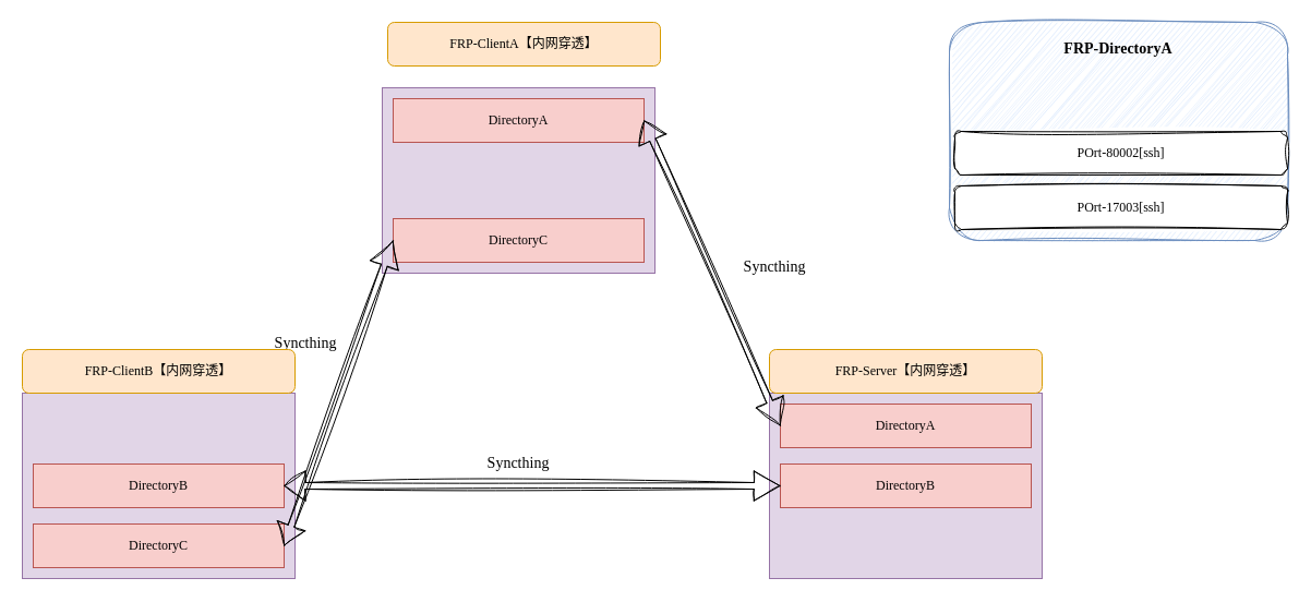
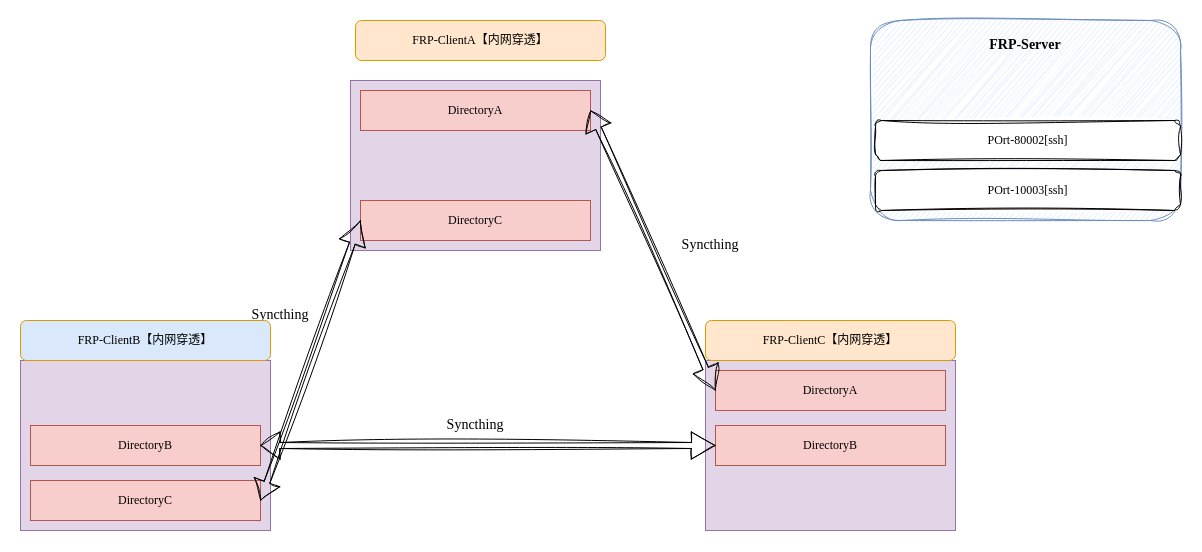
  <mxCell id="0" />
  <mxCell id="1" parent="0" />
  <mxCell id="2" value="" style="rounded=0;whiteSpace=wrap;html=1;hachureGap=4;fontFamily=Architects Daughter;fontSource=https%3A%2F%2Ffonts.googleapis.com%2Fcss%3Ffamily%3DArchitects%2BDaughter;fillColor=#e1d5e7;strokeColor=#9673a6;" vertex="1" parent="1"><mxGeometry x="350" y="80" width="250" height="170" as="geometry" /></mxCell>
  <mxCell id="3" value="DirectoryA" style="rounded=0;whiteSpace=wrap;html=1;hachureGap=4;fontFamily=Architects Daughter;fontSource=https%3A%2F%2Ffonts.googleapis.com%2Fcss%3Ffamily%3DArchitects%2BDaughter;fillColor=#f8cecc;strokeColor=#b85450;" vertex="1" parent="1"><mxGeometry x="360" y="90" width="230" height="40" as="geometry" /></mxCell>
  <mxCell id="4" value="DirectoryC" style="rounded=0;whiteSpace=wrap;html=1;hachureGap=4;fontFamily=Architects Daughter;fontSource=https%3A%2F%2Ffonts.googleapis.com%2Fcss%3Ffamily%3DArchitects%2BDaughter;fillColor=#f8cecc;strokeColor=#b85450;" vertex="1" parent="1"><mxGeometry x="360" y="200" width="230" height="40" as="geometry" /></mxCell>
  <mxCell id="5" value="" style="rounded=0;whiteSpace=wrap;html=1;hachureGap=4;fontFamily=Architects Daughter;fontSource=https%3A%2F%2Ffonts.googleapis.com%2Fcss%3Ffamily%3DArchitects%2BDaughter;fillColor=#e1d5e7;strokeColor=#9673a6;" vertex="1" parent="1"><mxGeometry x="20" y="360" width="250" height="170" as="geometry" /></mxCell>
  <mxCell id="6" value="DirectoryB" style="rounded=0;whiteSpace=wrap;html=1;hachureGap=4;fontFamily=Architects Daughter;fontSource=https%3A%2F%2Ffonts.googleapis.com%2Fcss%3Ffamily%3DArchitects%2BDaughter;fillColor=#f8cecc;strokeColor=#b85450;" vertex="1" parent="1"><mxGeometry x="30" y="425" width="230" height="40" as="geometry" /></mxCell>
  <mxCell id="7" value="DirectoryC" style="rounded=0;whiteSpace=wrap;html=1;hachureGap=4;fontFamily=Architects Daughter;fontSource=https%3A%2F%2Ffonts.googleapis.com%2Fcss%3Ffamily%3DArchitects%2BDaughter;fillColor=#f8cecc;strokeColor=#b85450;" vertex="1" parent="1"><mxGeometry x="30" y="480" width="230" height="40" as="geometry" /></mxCell>
  <mxCell id="8" value="" style="rounded=0;whiteSpace=wrap;html=1;hachureGap=4;fontFamily=Architects Daughter;fontSource=https%3A%2F%2Ffonts.googleapis.com%2Fcss%3Ffamily%3DArchitects%2BDaughter;fillColor=#e1d5e7;strokeColor=#9673a6;" vertex="1" parent="1"><mxGeometry x="705" y="360" width="250" height="170" as="geometry" /></mxCell>
  <mxCell id="9" value="DirectoryA" style="rounded=0;whiteSpace=wrap;html=1;hachureGap=4;fontFamily=Architects Daughter;fontSource=https%3A%2F%2Ffonts.googleapis.com%2Fcss%3Ffamily%3DArchitects%2BDaughter;fillColor=#f8cecc;strokeColor=#b85450;" vertex="1" parent="1"><mxGeometry x="715" y="370" width="230" height="40" as="geometry" /></mxCell>
  <mxCell id="10" value="DirectoryB" style="rounded=0;whiteSpace=wrap;html=1;hachureGap=4;fontFamily=Architects Daughter;fontSource=https%3A%2F%2Ffonts.googleapis.com%2Fcss%3Ffamily%3DArchitects%2BDaughter;fillColor=#f8cecc;strokeColor=#b85450;" vertex="1" parent="1"><mxGeometry x="715" y="425" width="230" height="40" as="geometry" /></mxCell>
  <mxCell id="11" value="" style="shape=flexArrow;endArrow=classic;startArrow=classic;html=1;rounded=0;sketch=1;hachureGap=4;jiggle=2;curveFitting=1;fontFamily=Architects Daughter;fontSource=https%3A%2F%2Ffonts.googleapis.com%2Fcss%3Ffamily%3DArchitects%2BDaughter;width=6;endSize=7.56;entryX=0;entryY=0.5;entryDx=0;entryDy=0;exitX=1;exitY=0.5;exitDx=0;exitDy=0;" edge="1" parent="1" source="7" target="4"><mxGeometry width="100" height="100" relative="1" as="geometry"><mxPoint x="260" y="502" as="sourcePoint" /><mxPoint x="690" y="498" as="targetPoint" /></mxGeometry></mxCell>
  <mxCell id="12" value="" style="shape=flexArrow;endArrow=classic;startArrow=classic;html=1;rounded=0;sketch=1;hachureGap=4;jiggle=2;curveFitting=1;fontFamily=Architects Daughter;fontSource=https%3A%2F%2Ffonts.googleapis.com%2Fcss%3Ffamily%3DArchitects%2BDaughter;width=6;endSize=7.56;entryX=0;entryY=0.5;entryDx=0;entryDy=0;exitX=1;exitY=0.5;exitDx=0;exitDy=0;" edge="1" parent="1" source="6" target="10"><mxGeometry width="100" height="100" relative="1" as="geometry"><mxPoint x="330" y="520" as="sourcePoint" /><mxPoint x="430" y="240" as="targetPoint" /></mxGeometry></mxCell>
  <mxCell id="13" value="" style="shape=flexArrow;endArrow=classic;startArrow=classic;html=1;rounded=0;sketch=1;hachureGap=4;jiggle=2;curveFitting=1;fontFamily=Architects Daughter;fontSource=https%3A%2F%2Ffonts.googleapis.com%2Fcss%3Ffamily%3DArchitects%2BDaughter;width=6;endSize=7.56;exitX=1;exitY=0.5;exitDx=0;exitDy=0;entryX=0;entryY=0.5;entryDx=0;entryDy=0;" edge="1" parent="1" source="3" target="9"><mxGeometry width="100" height="100" relative="1" as="geometry"><mxPoint x="440" y="160" as="sourcePoint" /><mxPoint x="895" y="160" as="targetPoint" /></mxGeometry></mxCell>
  <mxCell id="14" value="&lt;font style=&quot;font-size: 14px;&quot;&gt;Syncthing&lt;/font&gt;" style="text;html=1;align=center;verticalAlign=middle;whiteSpace=wrap;rounded=0;fontFamily=Architects Daughter;fontSource=https%3A%2F%2Ffonts.googleapis.com%2Fcss%3Ffamily%3DArchitects%2BDaughter;" vertex="1" parent="1"><mxGeometry x="240" y="300" width="80" height="30" as="geometry" /></mxCell>
  <mxCell id="15" value="&lt;font style=&quot;font-size: 14px;&quot;&gt;Syncthing&lt;/font&gt;" style="text;html=1;align=center;verticalAlign=middle;whiteSpace=wrap;rounded=0;fontFamily=Architects Daughter;fontSource=https%3A%2F%2Ffonts.googleapis.com%2Fcss%3Ffamily%3DArchitects%2BDaughter;" vertex="1" parent="1"><mxGeometry x="435" y="410" width="80" height="30" as="geometry" /></mxCell>
  <mxCell id="16" value="&lt;font style=&quot;font-size: 14px;&quot;&gt;Syncthing&lt;/font&gt;" style="text;html=1;align=center;verticalAlign=middle;whiteSpace=wrap;rounded=0;fontFamily=Architects Daughter;fontSource=https%3A%2F%2Ffonts.googleapis.com%2Fcss%3Ffamily%3DArchitects%2BDaughter;" vertex="1" parent="1"><mxGeometry x="670" y="230" width="80" height="30" as="geometry" /></mxCell>
  <mxCell id="17" value="FRP-ClientA【内网穿透】" style="rounded=1;whiteSpace=wrap;html=1;hachureGap=4;fontFamily=Architects Daughter;fontSource=https%3A%2F%2Ffonts.googleapis.com%2Fcss%3Ffamily%3DArchitects%2BDaughter;fillColor=#ffe6cc;strokeColor=#d79b00;" vertex="1" parent="1"><mxGeometry x="355" y="20" width="250" height="40" as="geometry" /></mxCell>
- <mxCell id="18" value="FRP-ClientB【内网穿透】" style="rounded=1;whiteSpace=wrap;html=1;hachureGap=4;fontFamily=Architects Daughter;fontSource=https%3A%2F%2Ffonts.googleapis.com%2Fcss%3Ffamily%3DArchitects%2BDaughter;fillColor=#ffe6cc;strokeColor=#d79b00;" vertex="1" parent="1"><mxGeometry x="20" y="320" width="250" height="40" as="geometry" /></mxCell>
- <mxCell id="19" value="FRP-Server【内网穿透】" style="rounded=1;whiteSpace=wrap;html=1;hachureGap=4;fontFamily=Architects Daughter;fontSource=https%3A%2F%2Ffonts.googleapis.com%2Fcss%3Ffamily%3DArchitects%2BDaughter;fillColor=#ffe6cc;strokeColor=#d79b00;" vertex="1" parent="1"><mxGeometry x="705" y="320" width="250" height="40" as="geometry" /></mxCell>
+ <mxCell id="18" value="FRP-ClientB【内网穿透】" style="rounded=1;whiteSpace=wrap;html=1;hachureGap=4;fontFamily=Architects Daughter;fontSource=https%3A%2F%2Ffonts.googleapis.com%2Fcss%3Ffamily%3DArchitects%2BDaughter;fillColor=#dae8fc;strokeColor=#d79b00;" vertex="1" parent="1"><mxGeometry x="20" y="320" width="250" height="40" as="geometry" /></mxCell>
+ <mxCell id="19" value="FRP-ClientC【内网穿透】" style="rounded=1;whiteSpace=wrap;html=1;hachureGap=4;fontFamily=Architects Daughter;fontSource=https%3A%2F%2Ffonts.googleapis.com%2Fcss%3Ffamily%3DArchitects%2BDaughter;fillColor=#ffe6cc;strokeColor=#d79b00;" vertex="1" parent="1"><mxGeometry x="705" y="320" width="250" height="40" as="geometry" /></mxCell>
  <mxCell id="20" value="" style="rounded=1;whiteSpace=wrap;html=1;sketch=1;hachureGap=4;jiggle=2;curveFitting=1;fontFamily=Architects Daughter;fontSource=https%3A%2F%2Ffonts.googleapis.com%2Fcss%3Ffamily%3DArchitects%2BDaughter;fillColor=#dae8fc;strokeColor=#6c8ebf;" vertex="1" parent="1"><mxGeometry x="870" y="20" width="310" height="200" as="geometry" /></mxCell>
- <mxCell id="21" value="&lt;b&gt;&lt;font style=&quot;font-size: 14px;&quot;&gt;FRP-DirectoryA&lt;/font&gt;&lt;/b&gt;" style="text;html=1;align=center;verticalAlign=middle;whiteSpace=wrap;rounded=0;fontFamily=Architects Daughter;fontSource=https%3A%2F%2Ffonts.googleapis.com%2Fcss%3Ffamily%3DArchitects%2BDaughter;" vertex="1" parent="1"><mxGeometry x="875" y="30" width="300" height="30" as="geometry" /></mxCell>
+ <mxCell id="21" value="&lt;b&gt;&lt;font style=&quot;font-size: 14px;&quot;&gt;FRP-Server&lt;/font&gt;&lt;/b&gt;" style="text;html=1;align=center;verticalAlign=middle;whiteSpace=wrap;rounded=0;fontFamily=Architects Daughter;fontSource=https%3A%2F%2Ffonts.googleapis.com%2Fcss%3Ffamily%3DArchitects%2BDaughter;" vertex="1" parent="1"><mxGeometry x="875" y="30" width="300" height="30" as="geometry" /></mxCell>
  <mxCell id="22" value="POrt-80002[ssh]" style="rounded=1;whiteSpace=wrap;html=1;sketch=1;hachureGap=4;jiggle=2;curveFitting=1;fontFamily=Architects Daughter;fontSource=https%3A%2F%2Ffonts.googleapis.com%2Fcss%3Ffamily%3DArchitects%2BDaughter;" vertex="1" parent="1"><mxGeometry x="875" y="120" width="305" height="40" as="geometry" /></mxCell>
- <mxCell id="23" value="POrt-17003[ssh]" style="rounded=1;whiteSpace=wrap;html=1;sketch=1;hachureGap=4;jiggle=2;curveFitting=1;fontFamily=Architects Daughter;fontSource=https%3A%2F%2Ffonts.googleapis.com%2Fcss%3Ffamily%3DArchitects%2BDaughter;" vertex="1" parent="1"><mxGeometry x="875" y="170" width="305" height="40" as="geometry" /></mxCell>
+ <mxCell id="23" value="POrt-10003[ssh]" style="rounded=1;whiteSpace=wrap;html=1;sketch=1;hachureGap=4;jiggle=2;curveFitting=1;fontFamily=Architects Daughter;fontSource=https%3A%2F%2Ffonts.googleapis.com%2Fcss%3Ffamily%3DArchitects%2BDaughter;" vertex="1" parent="1"><mxGeometry x="875" y="170" width="305" height="40" as="geometry" /></mxCell>
